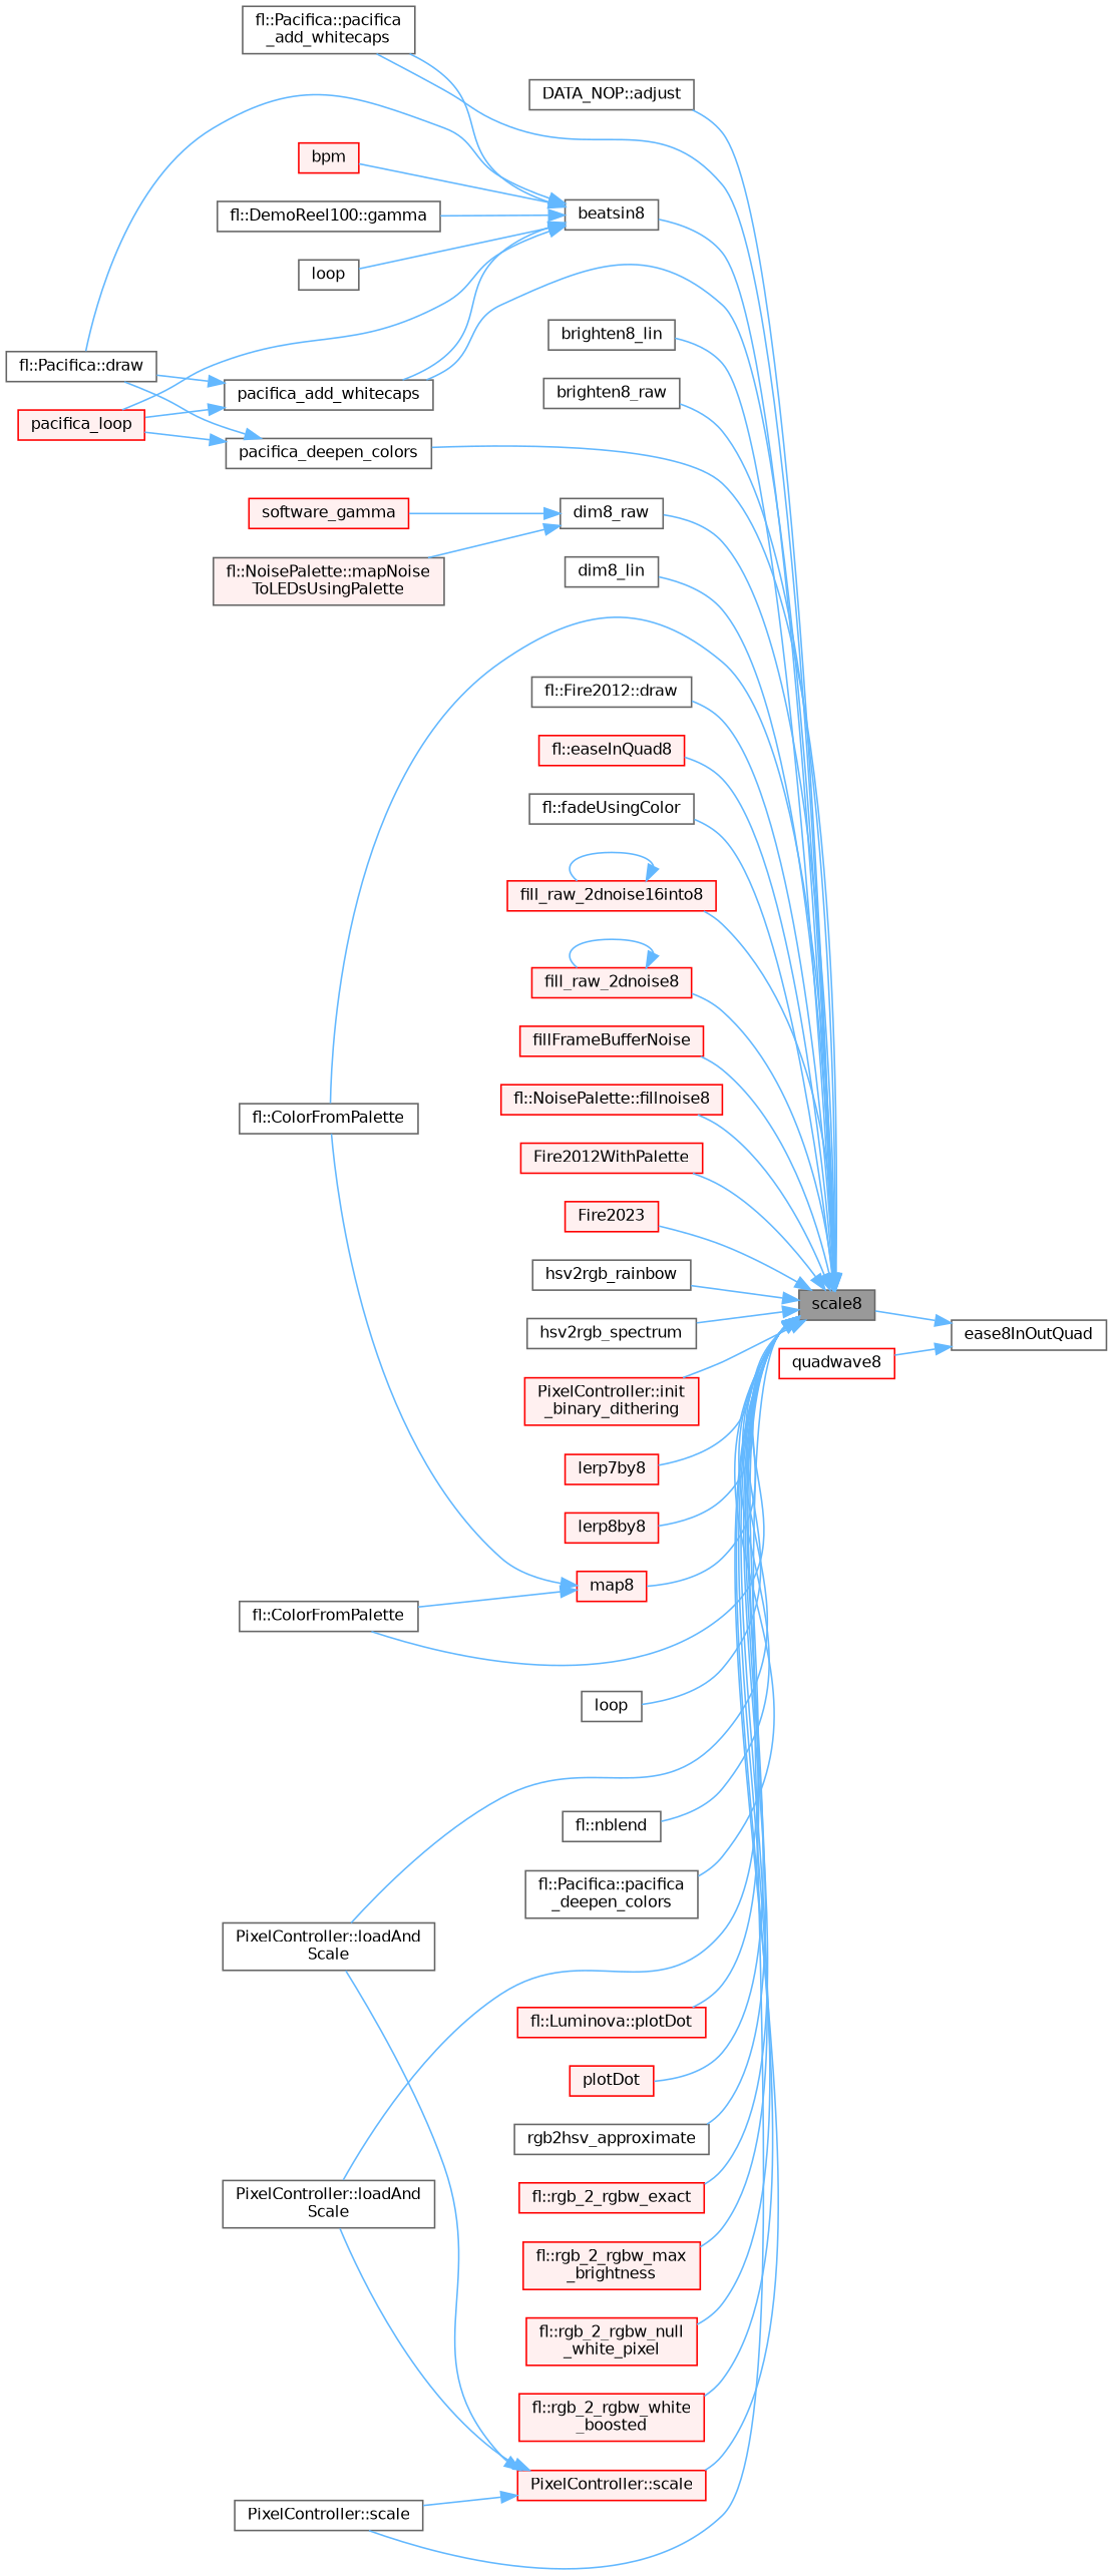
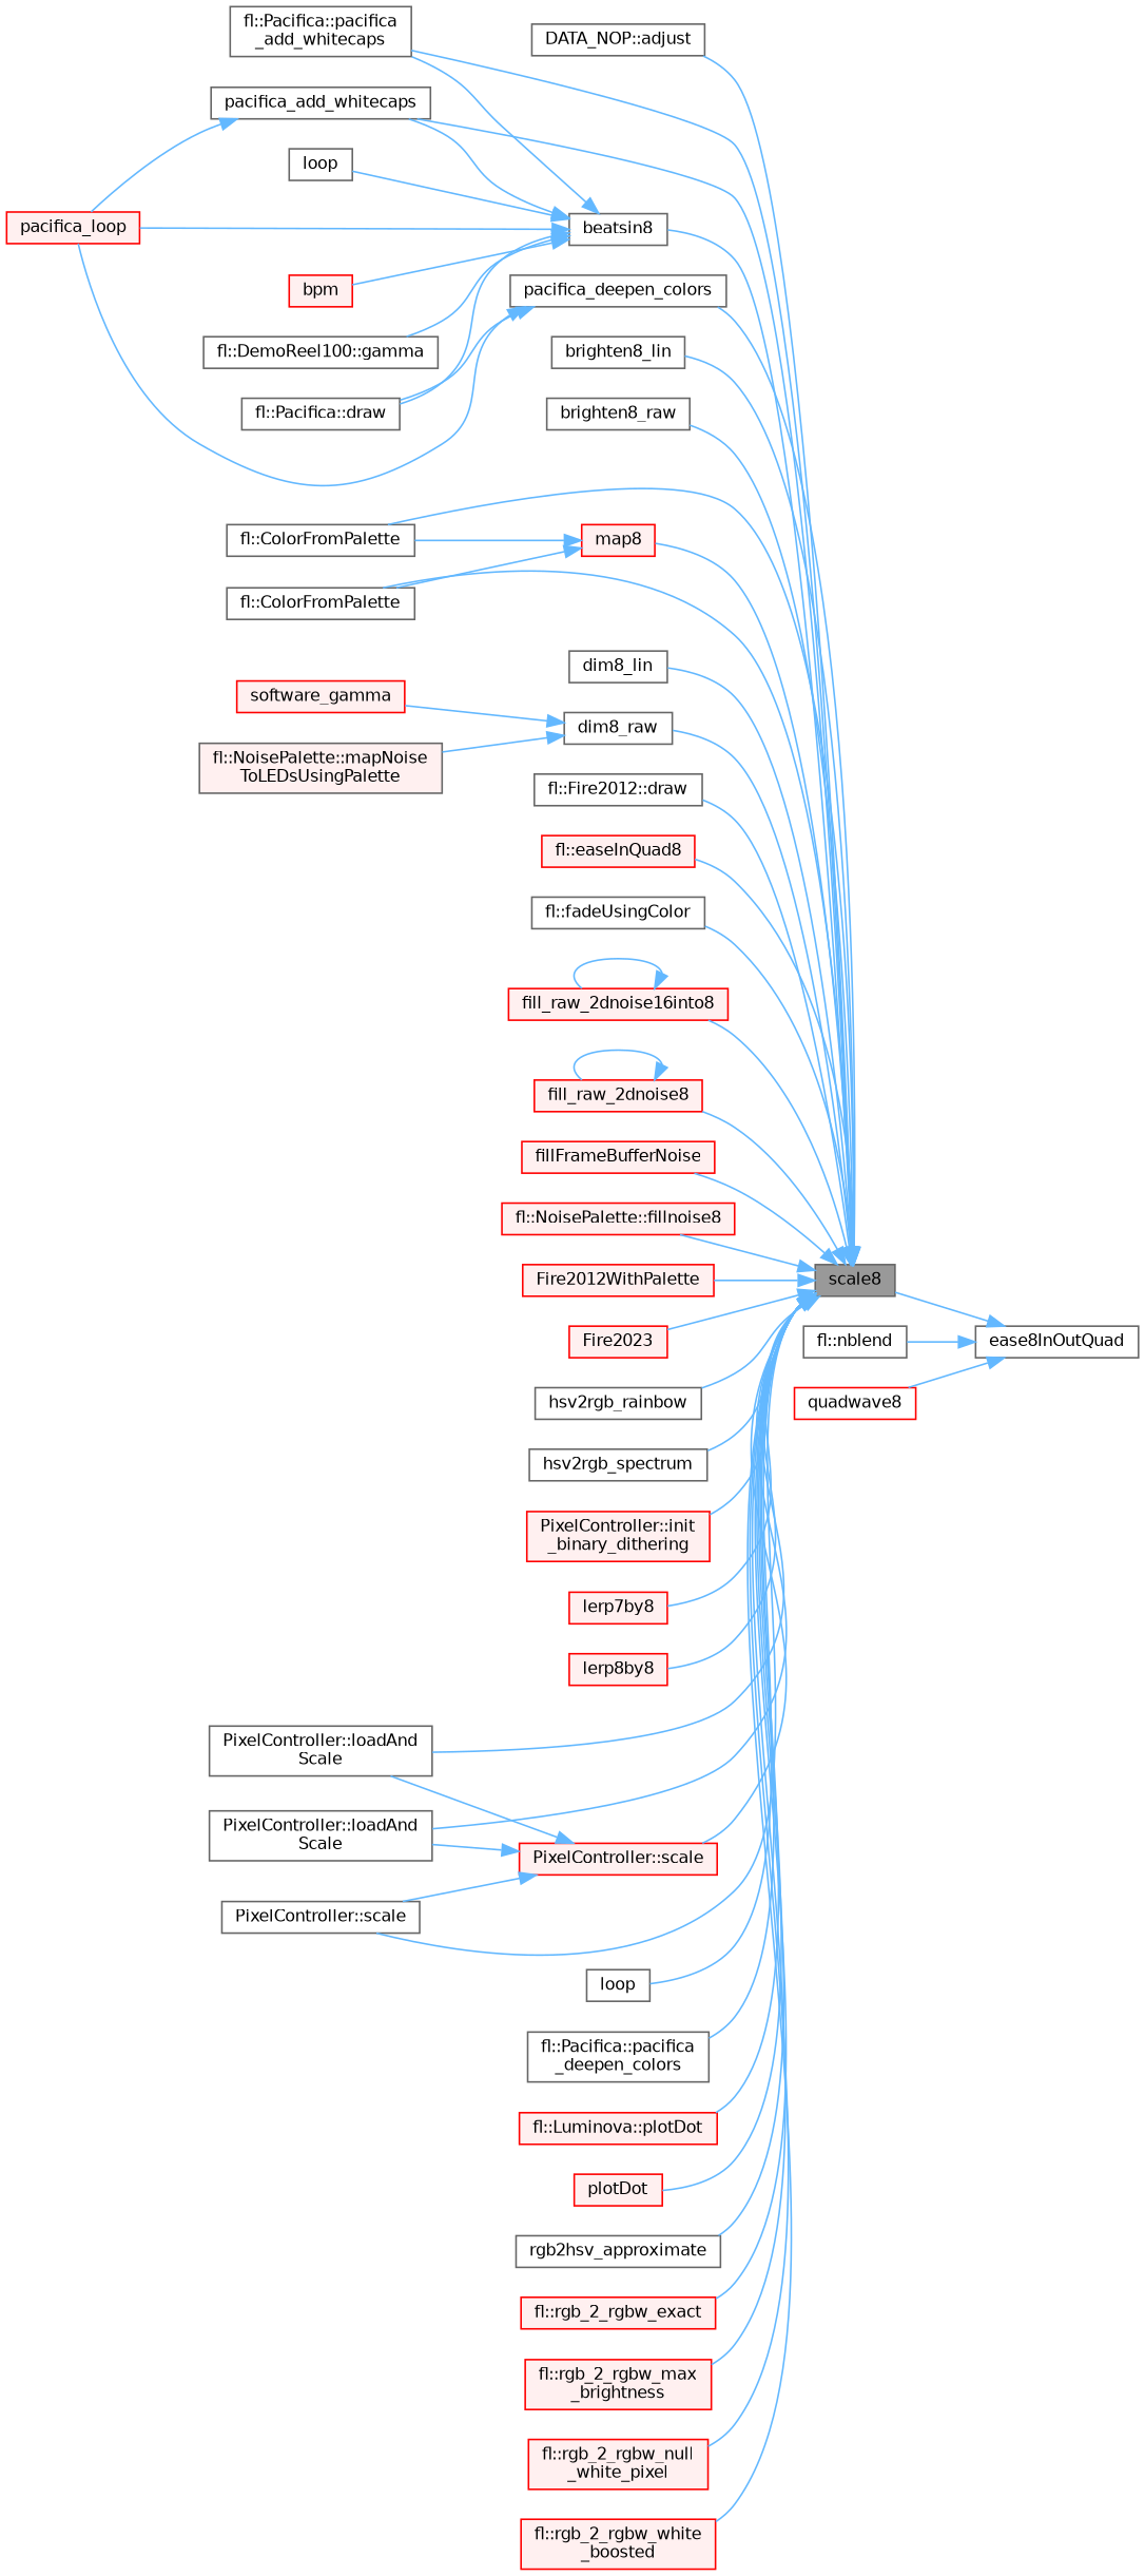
  digraph {
    rankdir=RL
    node [color=grey40 fillcolor=white fontname=Helvetica fontsize=10 shape=box style=filled]
    edge [color=steelblue1 dir=back fontname=Helvetica fontsize=10 labelfontname=Helvetica labelfontsize=10 style=solid]
    n1 [color=gray40 fillcolor=grey60 fontcolor=black height=0.2 label=scale8 width=0.4]
    n2 [height=0.2 label="DATA_NOP::adjust" width=0.4]
    n3 [height=0.2 label=beatsin8 width=0.4]
    n4 [height=0.2 label="fl::Pacifica::pacifica\l_add_whitecaps" width=0.4]
    n5 [height=0.2 label=pacifica_add_whitecaps width=0.4]
    n6 [height=0.2 label=brighten8_lin width=0.4]
    n7 [height=0.2 label=brighten8_raw width=0.4]
    n8 [height=0.2 label="fl::ColorFromPalette" width=0.4]
    n9 [height=0.2 label="fl::ColorFromPalette" width=0.4]
    n10 [height=0.2 label=dim8_lin width=0.4]
    n11 [height=0.2 label=dim8_raw width=0.4]
    n12 [height=0.2 label="fl::Fire2012::draw" width=0.4]
    n13 [color=red fillcolor="#FFF0F0" height=0.2 label="fl::easeInQuad8" width=0.4]
    n14 [height=0.2 label="fl::fadeUsingColor" width=0.4]
    n15 [color=red fillcolor="#FFF0F0" height=0.2 label=fill_raw_2dnoise16into8 width=0.4]
    n16 [color=red fillcolor="#FFF0F0" height=0.2 label=fill_raw_2dnoise8 width=0.4]
    n17 [color=red fillcolor="#FFF0F0" height=0.2 label=fillFrameBufferNoise width=0.4]
    n18 [color=red fillcolor="#FFF0F0" height=0.2 label="fl::NoisePalette::fillnoise8" width=0.4]
    n19 [color=red fillcolor="#FFF0F0" height=0.2 label=Fire2012WithPalette width=0.4]
    n20 [color=red fillcolor="#FFF0F0" height=0.2 label=Fire2023 width=0.4]
    n21 [height=0.2 label=hsv2rgb_rainbow width=0.4]
    n22 [height=0.2 label=hsv2rgb_spectrum width=0.4]
    n23 [color=red fillcolor="#FFF0F0" height=0.2 label="PixelController::init\l_binary_dithering" width=0.4]
    n24 [color=red fillcolor="#FFF0F0" height=0.2 label=lerp7by8 width=0.4]
    n25 [color=red fillcolor="#FFF0F0" height=0.2 label=lerp8by8 width=0.4]
    n26 [height=0.2 label="PixelController::loadAnd\lScale" width=0.4]
    n27 [height=0.2 label="PixelController::loadAnd\lScale" width=0.4]
    n28 [height=0.2 label=loop width=0.4]
    n29 [color=red fillcolor="#FFF0F0" height=0.2 label=map8 width=0.4]
    n30 [height=0.2 label="fl::nblend" width=0.4]
    n31 [height=0.2 label="fl::Pacifica::pacifica\l_deepen_colors" width=0.4]
    n32 [height=0.2 label=pacifica_deepen_colors width=0.4]
    n33 [color=red fillcolor="#FFF0F0" height=0.2 label="fl::Luminova::plotDot" width=0.4]
    n34 [color=red fillcolor="#FFF0F0" height=0.2 label=plotDot width=0.4]
    n35 [height=0.2 label=rgb2hsv_approximate width=0.4]
    n36 [color=red fillcolor="#FFF0F0" height=0.2 label="fl::rgb_2_rgbw_exact" width=0.4]
    n37 [color=red fillcolor="#FFF0F0" height=0.2 label="fl::rgb_2_rgbw_max\l_brightness" width=0.4]
    n38 [color=red fillcolor="#FFF0F0" height=0.2 label="fl::rgb_2_rgbw_null\l_white_pixel" width=0.4]
    n39 [color=red fillcolor="#FFF0F0" height=0.2 label="fl::rgb_2_rgbw_white\l_boosted" width=0.4]
    n40 [height=0.2 label="PixelController::scale" width=0.4]
    n41 [color=red fillcolor="#FFF0F0" height=0.2 label="PixelController::scale" width=0.4]
    n42 [color=red fillcolor="#FFF0F0" height=0.2 label=bpm width=0.4]
    n43 [height=0.2 label="fl::DemoReel100::gamma" width=0.4]
    n44 [height=0.2 label="fl::Pacifica::draw" width=0.4]
    n45 [height=0.2 label=loop width=0.4]
    n46 [color=red fillcolor="#FFF0F0" height=0.2 label=pacifica_loop width=0.4]
    n47 [fillcolor="#FFF0F0" height=0.2 label="fl::NoisePalette::mapNoise\lToLEDsUsingPalette" width=0.4]
    n48 [color=red fillcolor="#FFF0F0" height=0.2 label=software_gamma width=0.4]
    n49 [height=0.2 label=ease8InOutQuad width=0.4]
    n50 [color=red height=0.2 label=quadwave8 width=0.4]
    n1 -> n2
    n1 -> n3
    n1 -> n4
    n1 -> n5
    n1 -> n6
    n1 -> n7
    n1 -> n8
    n1 -> n9
    n1 -> n10
    n1 -> n11
    n1 -> n12
    n1 -> n13
    n1 -> n14
    n1 -> n15
    n1 -> n16
    n1 -> n17
    n1 -> n18
    n1 -> n19
    n1 -> n20
    n1 -> n21
    n1 -> n22
    n1 -> n23
    n1 -> n24
    n1 -> n25
    n1 -> n26
    n1 -> n27
    n1 -> n28
    n1 -> n29
-   n1 -> n30
+   n49 -> n30
    n1 -> n31
    n1 -> n32
    n1 -> n33
    n1 -> n34
    n1 -> n35
    n1 -> n36
    n1 -> n37
    n1 -> n38
    n1 -> n39
    n1 -> n40
    n1 -> n41
    n3 -> n4
    n3 -> n5
    n3 -> n42
    n3 -> n43
    n3 -> n44
    n3 -> n45
    n3 -> n46
-   n5 -> n44
    n5 -> n46
    n11 -> n47
    n11 -> n48
    n15 -> n15
    n16 -> n16
    n29 -> n8
    n29 -> n9
    n32 -> n44
    n32 -> n46
    n41 -> n26
    n41 -> n27
    n41 -> n40
    n49 -> n1
    n49 -> n50
  }
